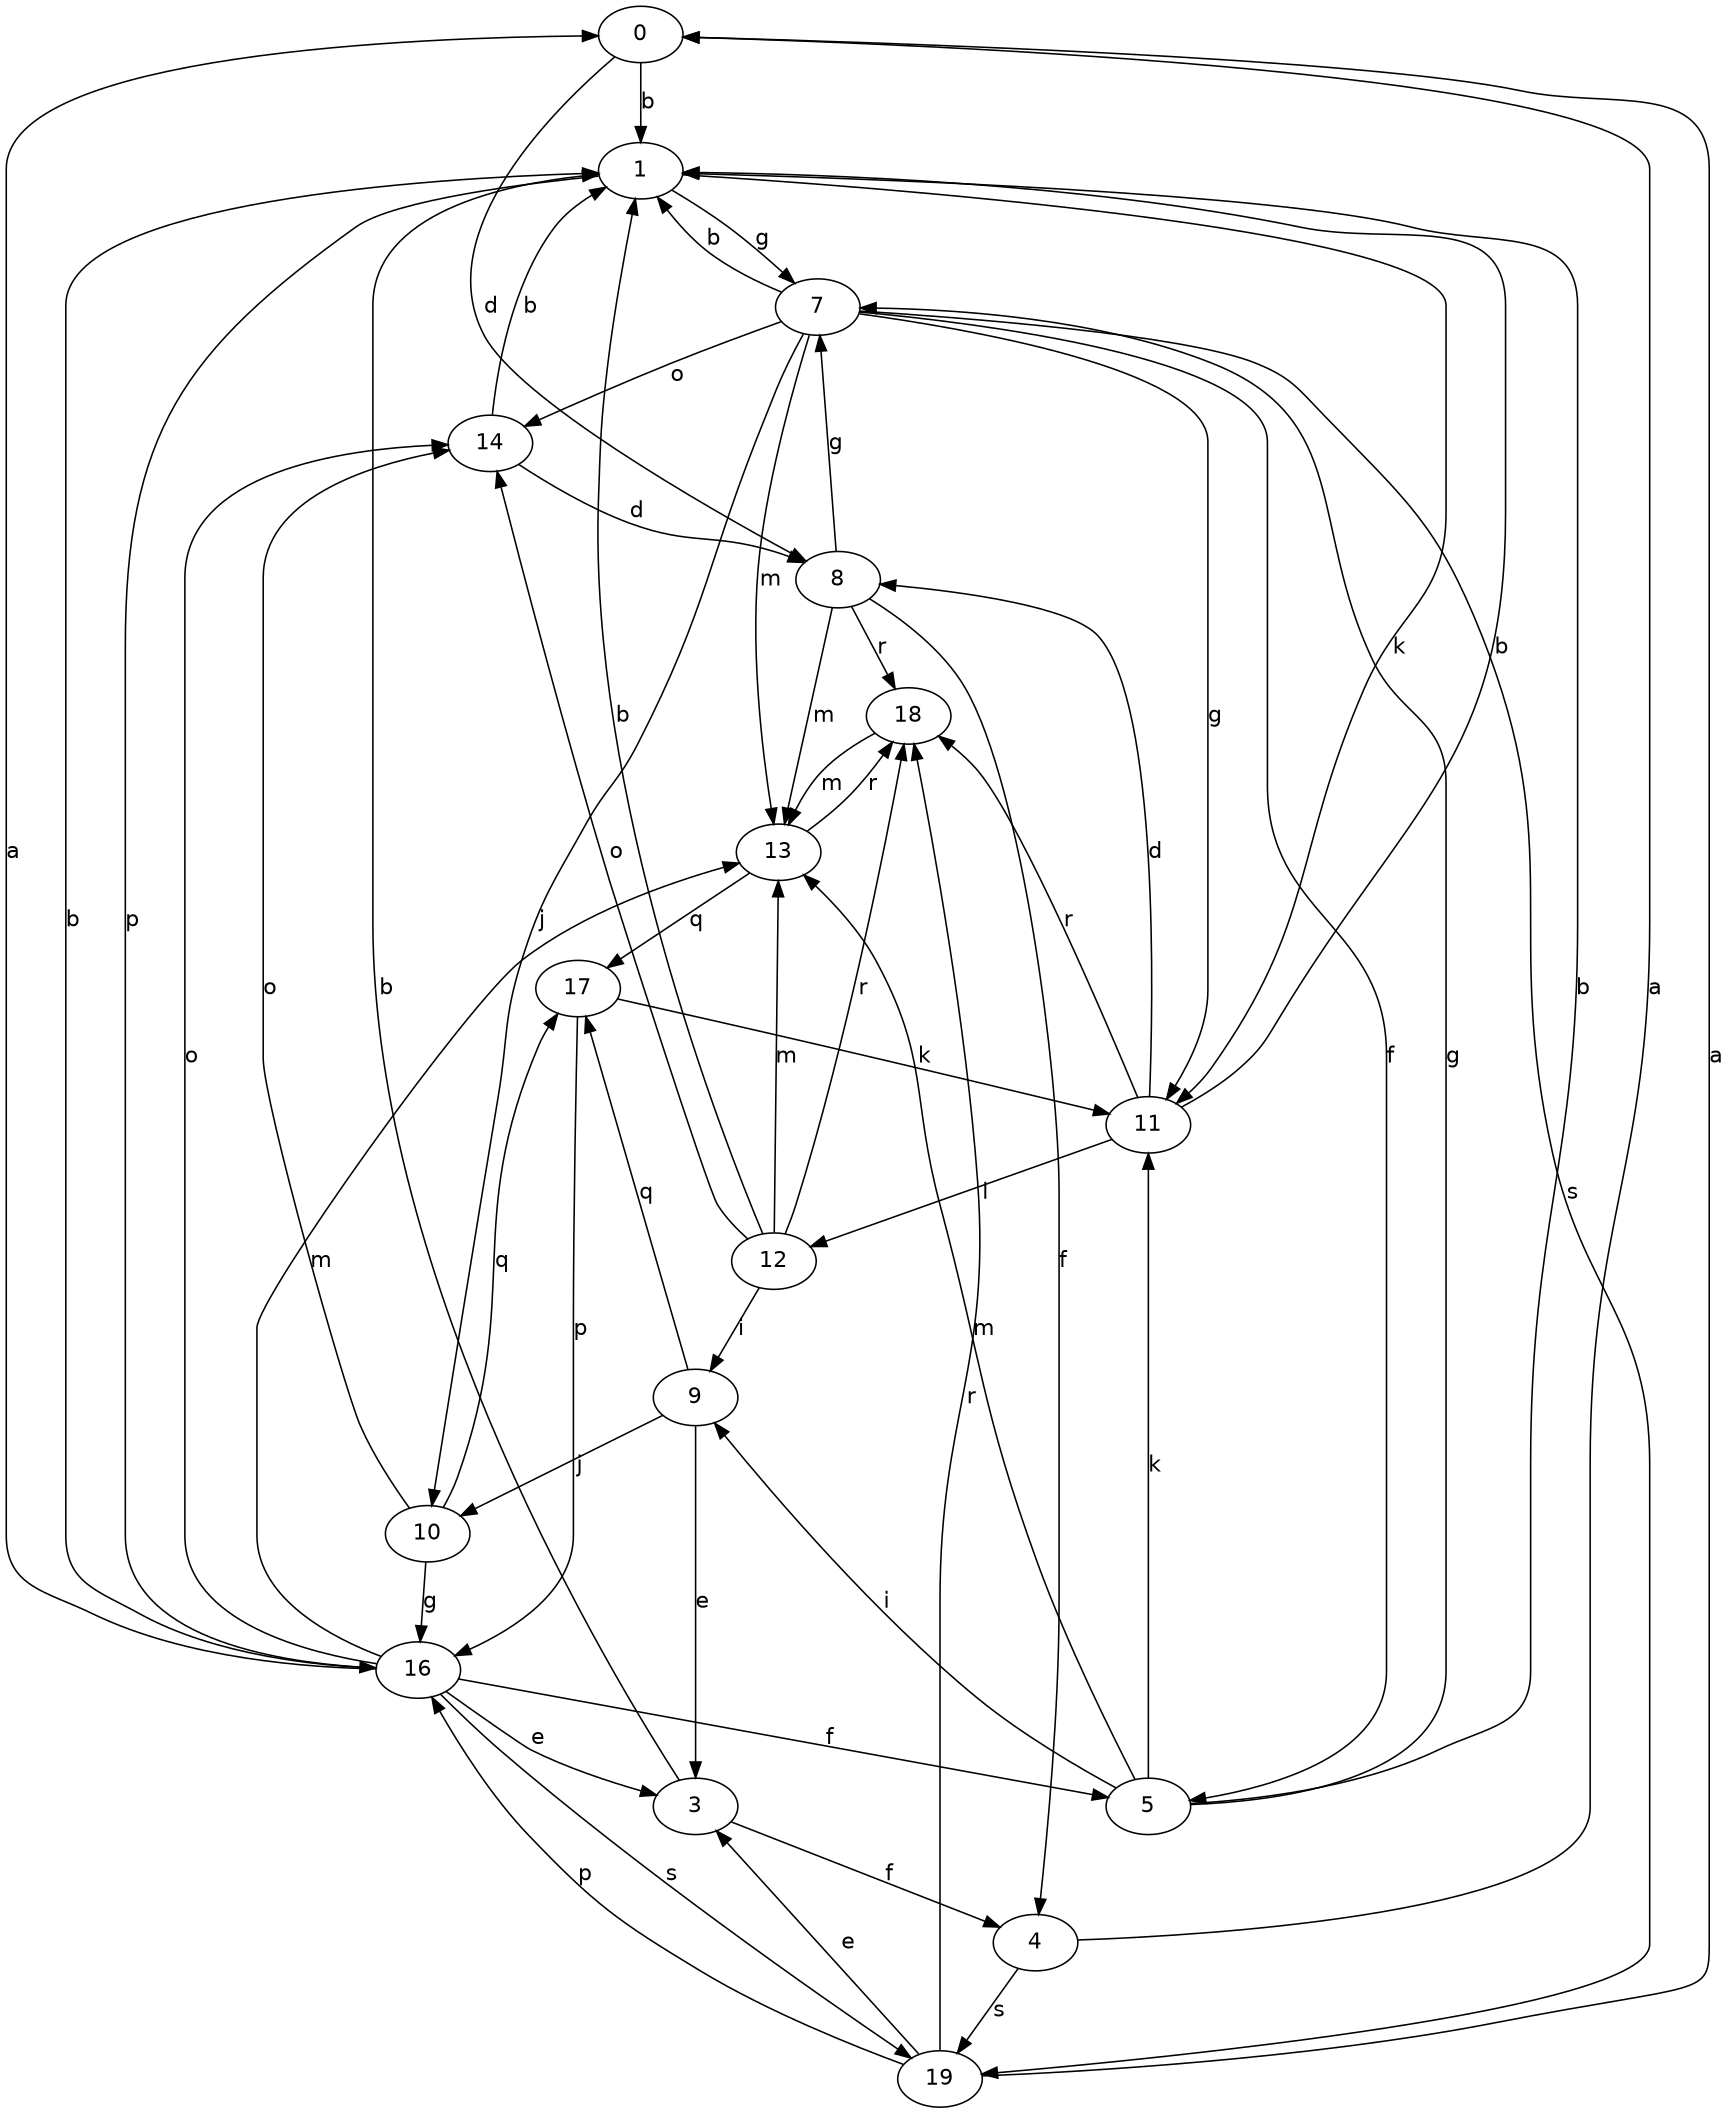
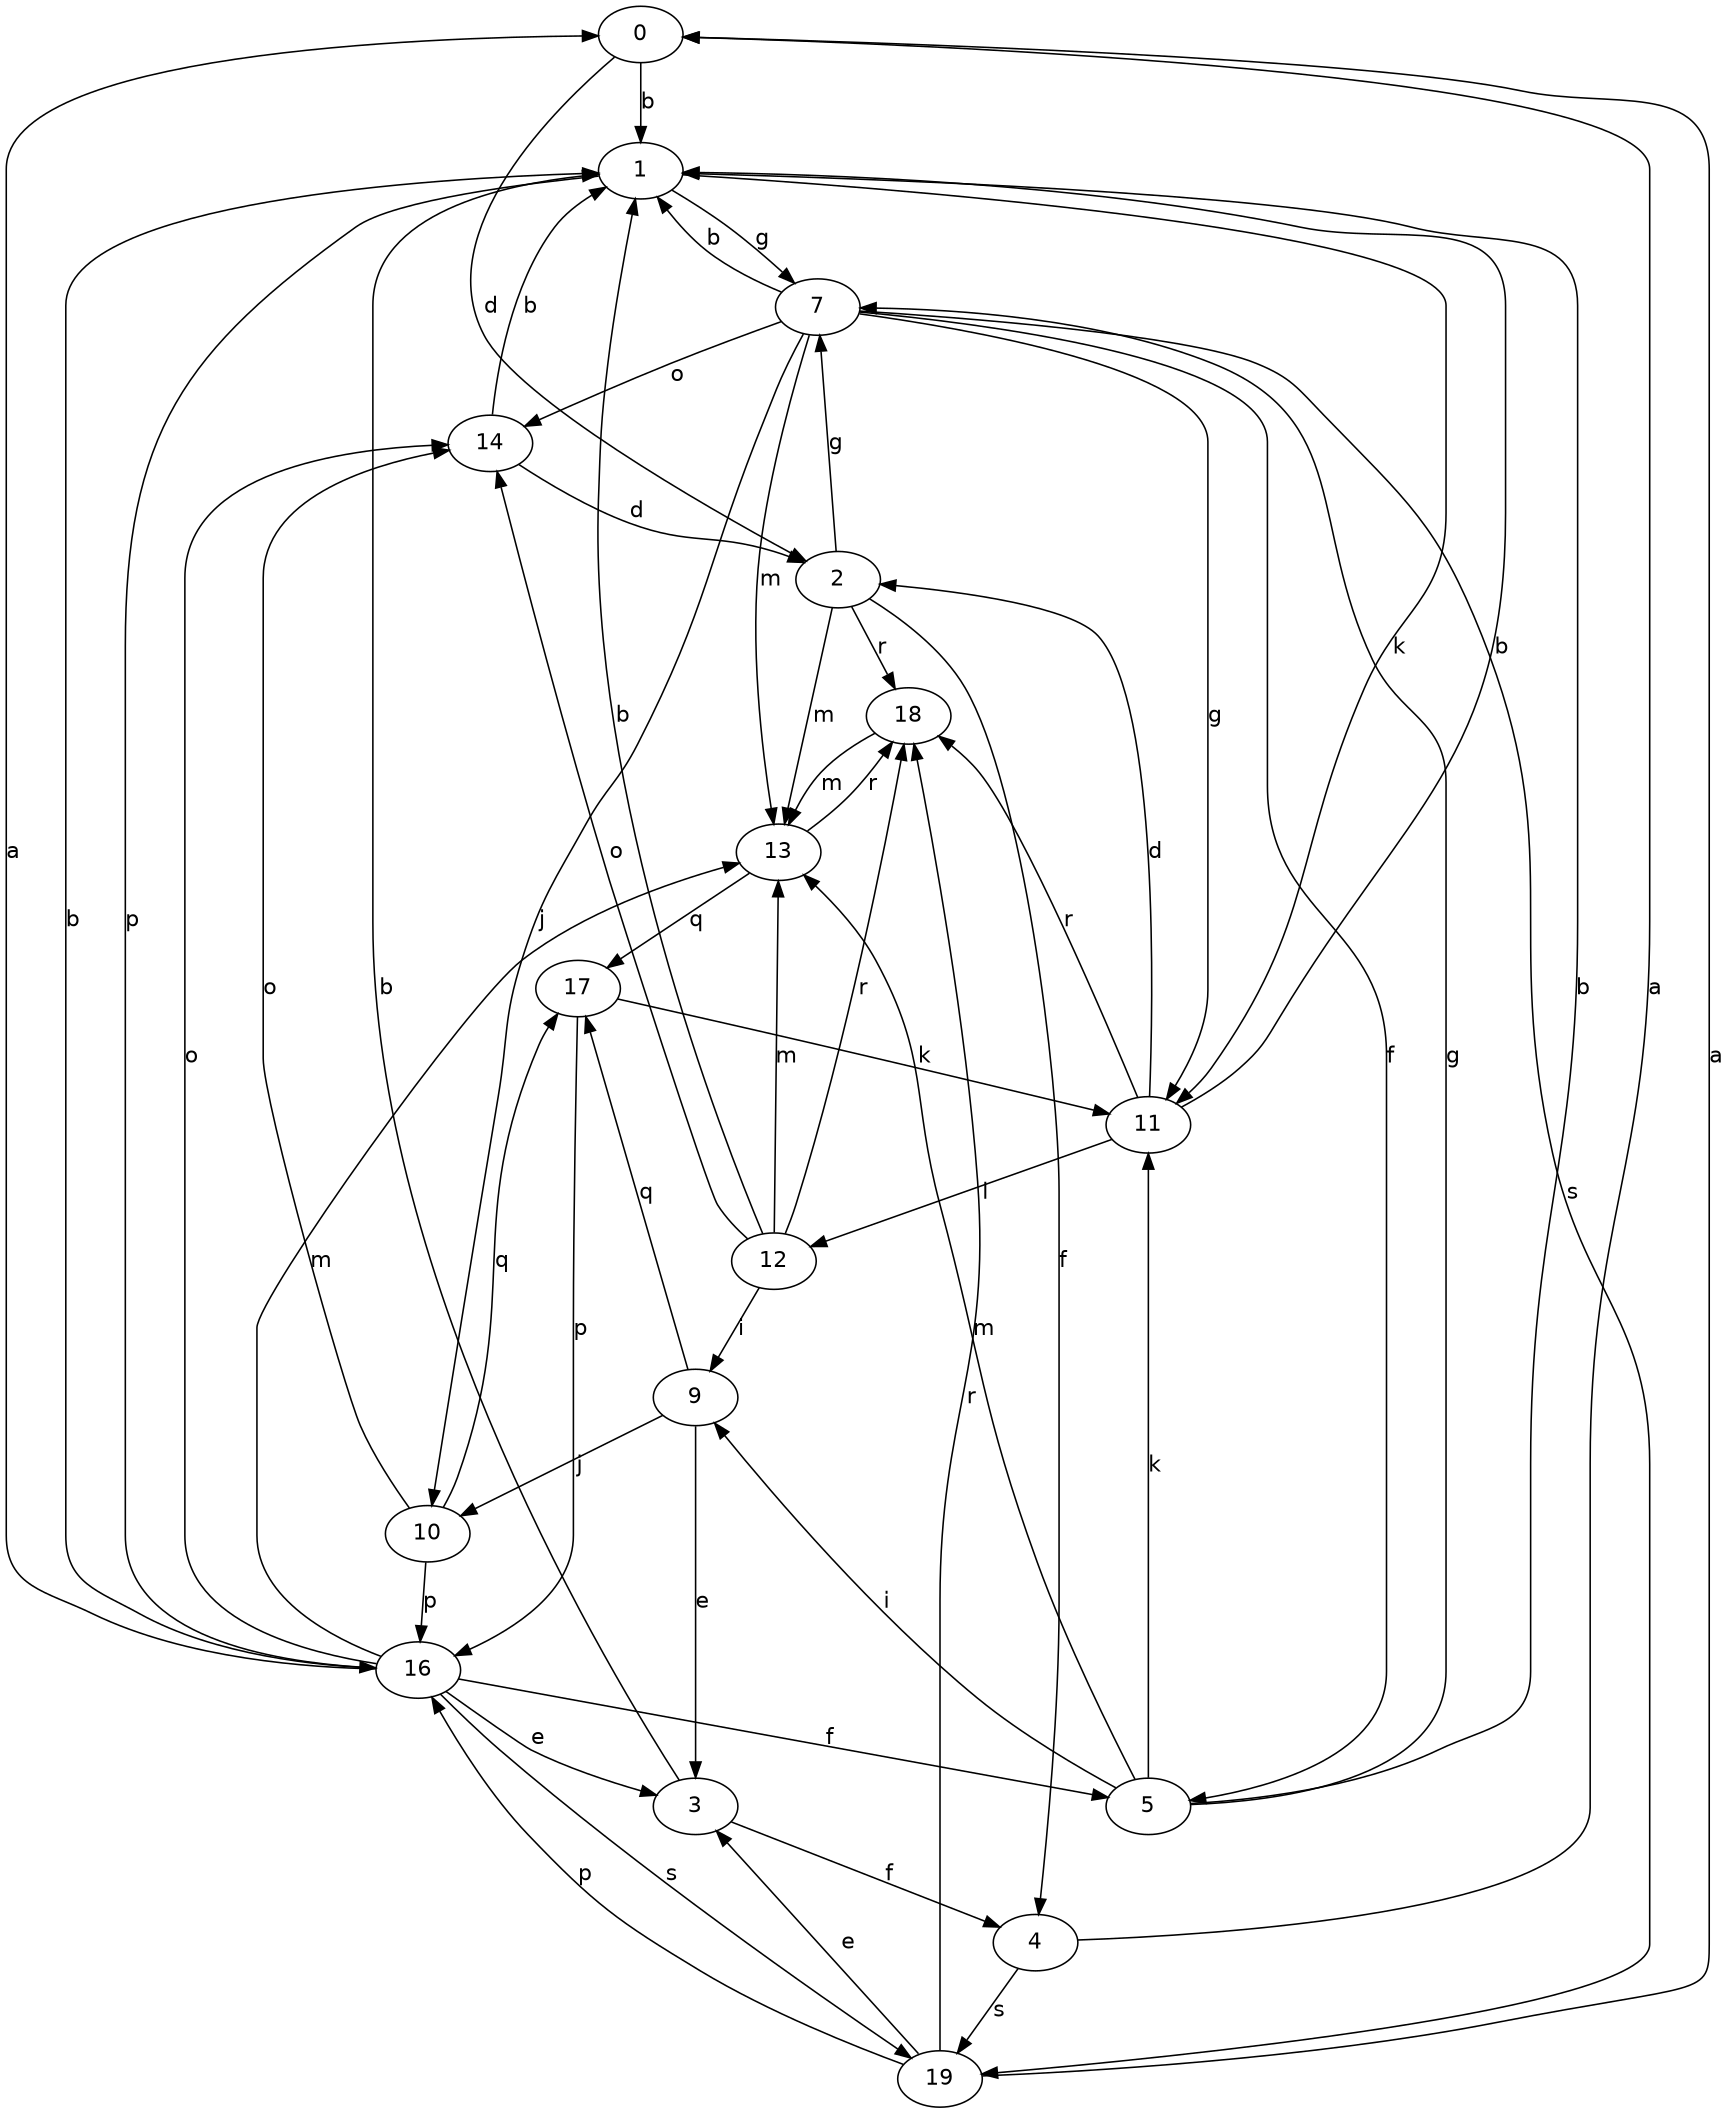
  strict digraph {
    fontname="DejaVu Sans"
    node [fontname="DejaVu Sans"]
    edge [fontname="DejaVu Sans"]
    0
    1
-   2 [label=8]
+   2
    7
    11
    16
    4
    13
    18
    19
    5
    10
    14
    12
    3
    17
    9
    0 -> 1 [label=b]
    0 -> 2 [label=d]
    1 -> 7 [label=g]
    1 -> 11 [label=k]
    1 -> 16 [label=p]
    2 -> 7 [label=g]
    2 -> 4 [label=f]
    2 -> 13 [label=m]
    2 -> 18 [label=r]
    7 -> 1 [label=b]
    7 -> 11 [label=g]
    7 -> 13 [label=m]
    7 -> 19 [label=s]
    7 -> 5 [label=f]
    7 -> 10 [label=j]
    7 -> 14 [label=o]
    11 -> 1 [label=b]
    11 -> 2 [label=d]
    11 -> 18 [label=r]
    11 -> 12 [label=l]
    16 -> 0 [label=a]
    16 -> 1 [label=b]
    16 -> 13 [label=m]
    16 -> 19 [label=s]
    16 -> 5 [label=f]
    16 -> 14 [label=o]
    16 -> 3 [label=e]
    4 -> 0 [label=a]
    4 -> 19 [label=s]
    13 -> 18 [label=r]
    13 -> 17 [label=q]
    18 -> 13 [label=m]
    19 -> 0 [label=a]
    19 -> 16 [label=p]
    19 -> 18 [label=r]
    19 -> 3 [label=e]
    5 -> 1 [label=b]
    5 -> 7 [label=g]
    5 -> 11 [label=k]
    5 -> 13 [label=m]
    5 -> 9 [label=i]
-   10 -> 16 [label=g]
+   10 -> 16 [label=p]
    10 -> 14 [label=o]
    10 -> 17 [label=q]
    14 -> 1 [label=b]
    14 -> 2 [label=d]
    12 -> 1 [label=b]
    12 -> 13 [label=m]
    12 -> 18 [label=r]
    12 -> 14 [label=o]
    12 -> 9 [label=i]
    3 -> 1 [label=b]
    3 -> 4 [label=f]
    17 -> 11 [label=k]
    17 -> 16 [label=p]
    9 -> 10 [label=j]
    9 -> 3 [label=e]
    9 -> 17 [label=q]
  }
